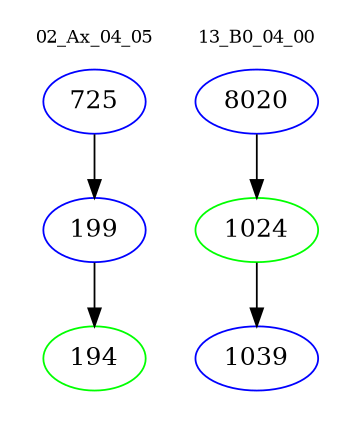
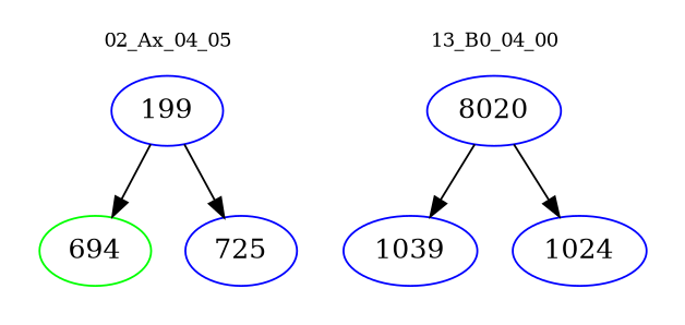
  digraph {
    node [color=blue]
    edge [color=black]
    n1 [label=199]
-   n2 [color=green label=194]
+   n2 [color=green label=694]
    n3 [label=725]
    n4 [label=8020]
    n5 [label=1039]
-   n6 [color=green label=1024]
+   n6 [label=1024]
    subgraph cluster_1 {
      color=white
      fontsize=10
      label="02_Ax_04_05"
      n1
      n2
      n3
    }
    subgraph cluster_2 {
      color=white
      fontsize=10
      label="13_B0_04_00"
      n4
      n5
      n6
    }
    n1 -> n2
-   n3 -> n1
-   n6 -> n5
+   n1 -> n3
+   n4 -> n5
    n4 -> n6
  }
